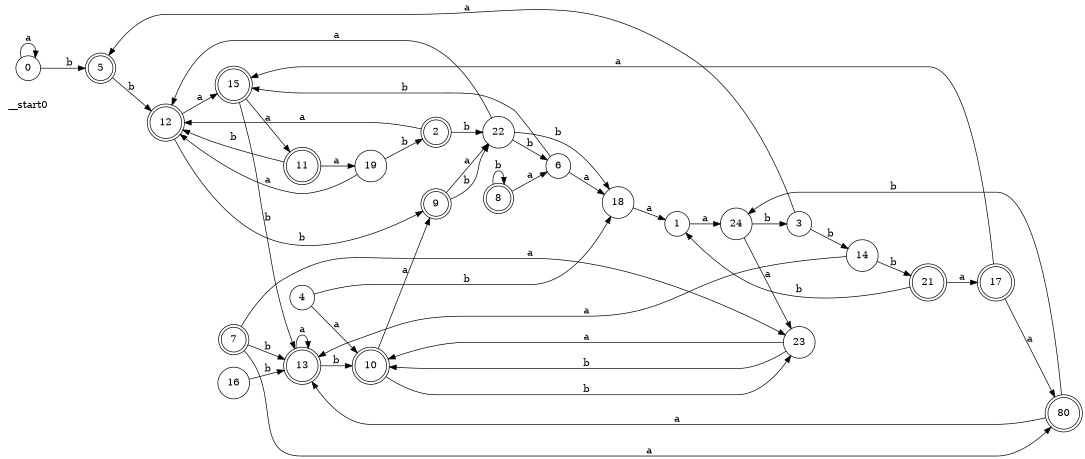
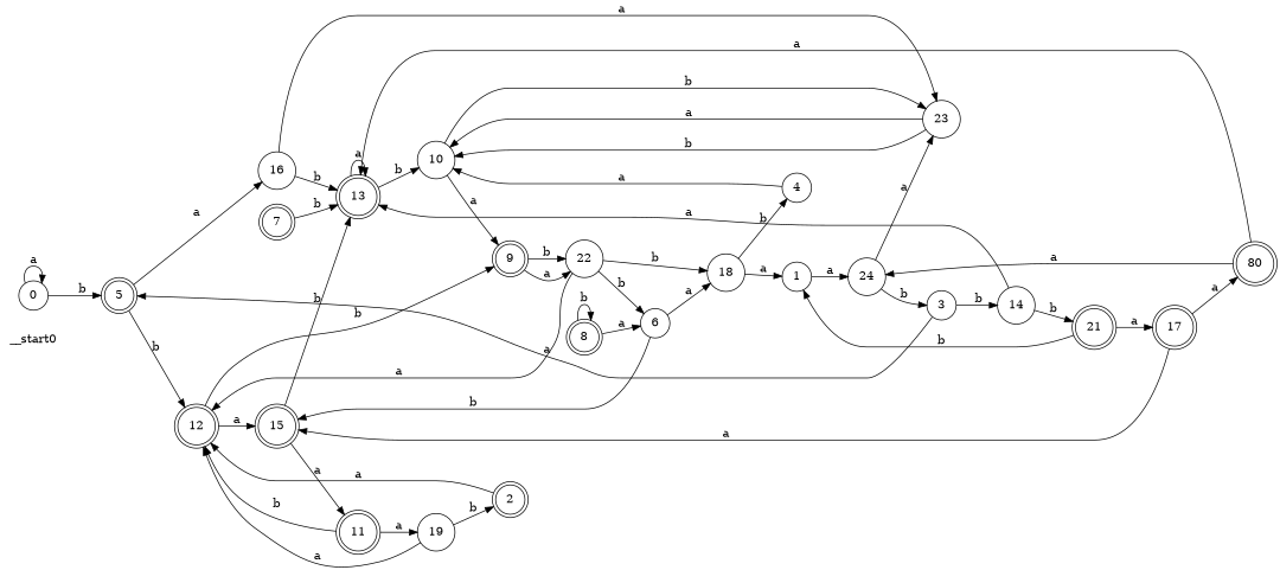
  digraph {
    rankdir=LR
    node [shape=doublecircle color=black fillcolor=white style="rounded,filled"]
    __start0 [shape=none color="" fillcolor="" style=""]
    n2 [label=0 shape=circle style=filled]
    n3 [label=5]
    n4 [label=12]
    n5 [label=16 shape=circle]
    n6 [label=1 shape=circle style=filled]
    n7 [label=24 shape=circle style=filled]
    n8 [label=18 shape=circle style=filled]
    n9 [label=4 shape=circle style=filled]
    n10 [label=3 shape=circle style=filled]
    n11 [label=23 shape=circle style=filled]
    n12 [label=2]
    n13 [label=22 shape=circle style=filled]
    n14 [label=15]
    n15 [label=9]
    n16 [label=6 shape=circle style=filled]
    n17 [label=14 shape=circle style=filled]
    n18 [label=13]
    n19 [label=21]
-   n20 [label=10]
+   n20 [label=10 shape=circle]
    n21 [label=11]
    n22 [label=7]
    n23 [label=80]
    n24 [label=8]
    n25 [label=19 shape=circle style=filled]
    n26 [label=17]
    n2 -> n2 [label=a]
    n2 -> n3 [label=b]
    n3 -> n4 [label=b]
+   n3 -> n5 [label=a]
    n4 -> n14 [label=a]
    n4 -> n15 [label=b]
-   n22 -> n11 [label=a]
+   n5 -> n11 [label=a]
    n5 -> n18 [label=b]
    n6 -> n7 [label=a]
    n7 -> n10 [label=b]
    n7 -> n11 [label=a]
    n8 -> n6 [label=a]
-   n9 -> n8 [label=b]
+   n8 -> n9 [label=b]
    n9 -> n20 [label=a]
    n10 -> n3 [label=a]
    n10 -> n17 [label=b]
    n11 -> n20 [label=a]
    n11 -> n20 [label=b]
    n12 -> n4 [label=a]
-   n12 -> n13 [label=b]
    n13 -> n4 [label=a]
    n13 -> n8 [label=b]
    n13 -> n16 [label=b]
    n14 -> n18 [label=b]
    n14 -> n21 [label=a]
    n15 -> n13 [label=a]
    n15 -> n13 [label=b]
    n16 -> n8 [label=a]
    n16 -> n14 [label=b]
    n17 -> n18 [label=a]
    n17 -> n19 [label=b]
    n18 -> n18 [label=a]
    n18 -> n20 [label=b]
    n19 -> n6 [label=b]
    n19 -> n26 [label=a]
    n20 -> n11 [label=b]
    n20 -> n15 [label=a]
    n21 -> n4 [label=b]
    n21 -> n25 [label=a]
    n22 -> n18 [label=b]
-   n22 -> n23 [label=a]
-   n23 -> n7 [label=b]
+   n23 -> n7 [label=a]
    n23 -> n18 [label=a]
    n24 -> n16 [label=a]
    n24 -> n24 [label=b]
    n25 -> n4 [label=a]
    n25 -> n12 [label=b]
    n26 -> n14 [label=a]
    n26 -> n23 [label=a]
  }
